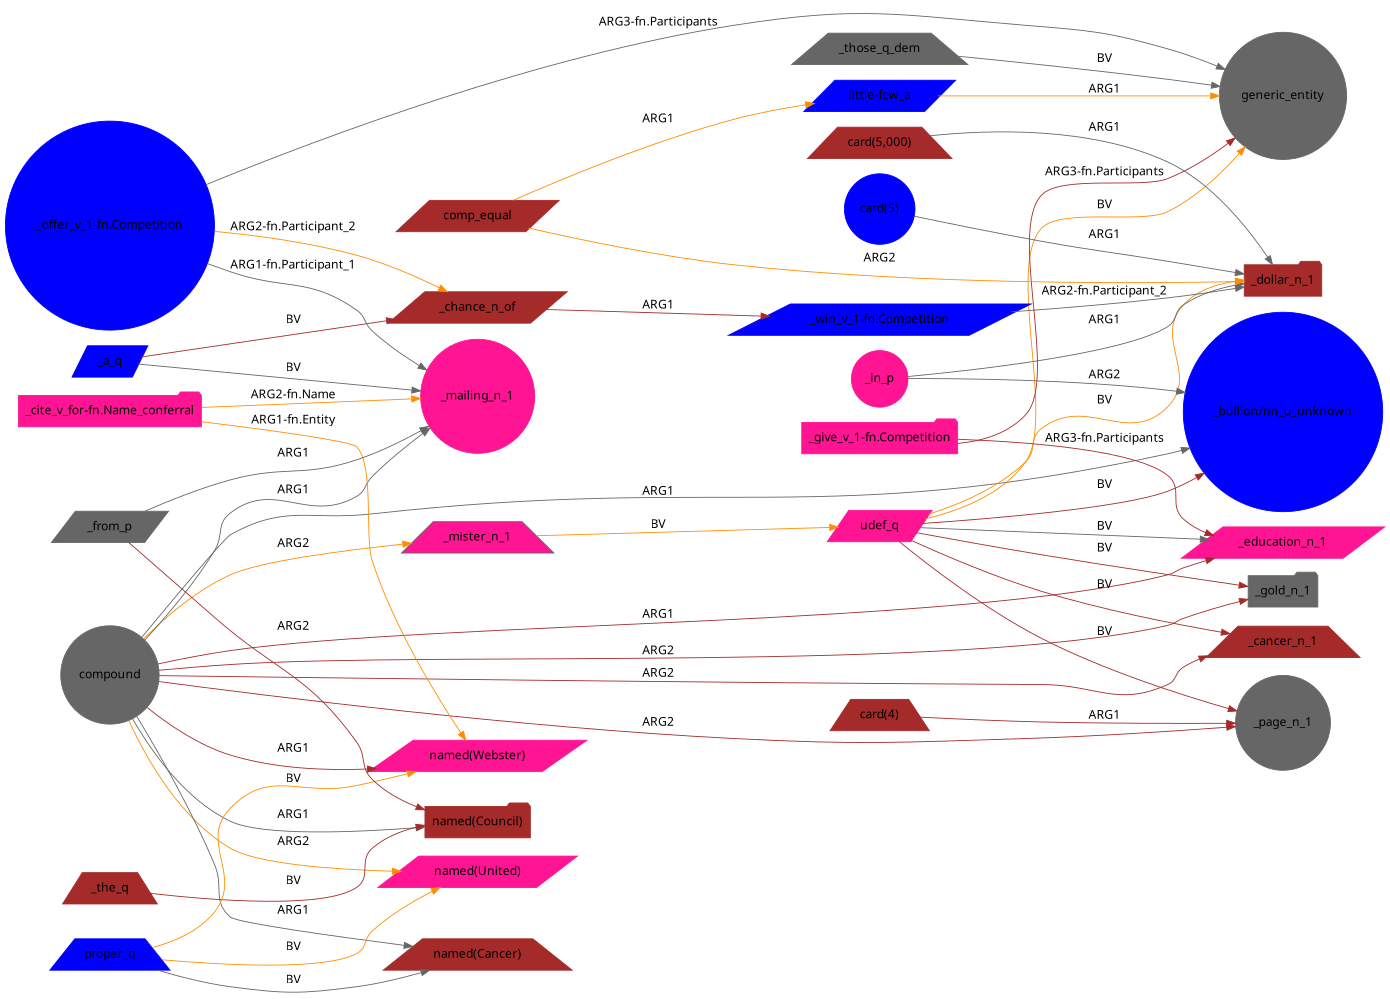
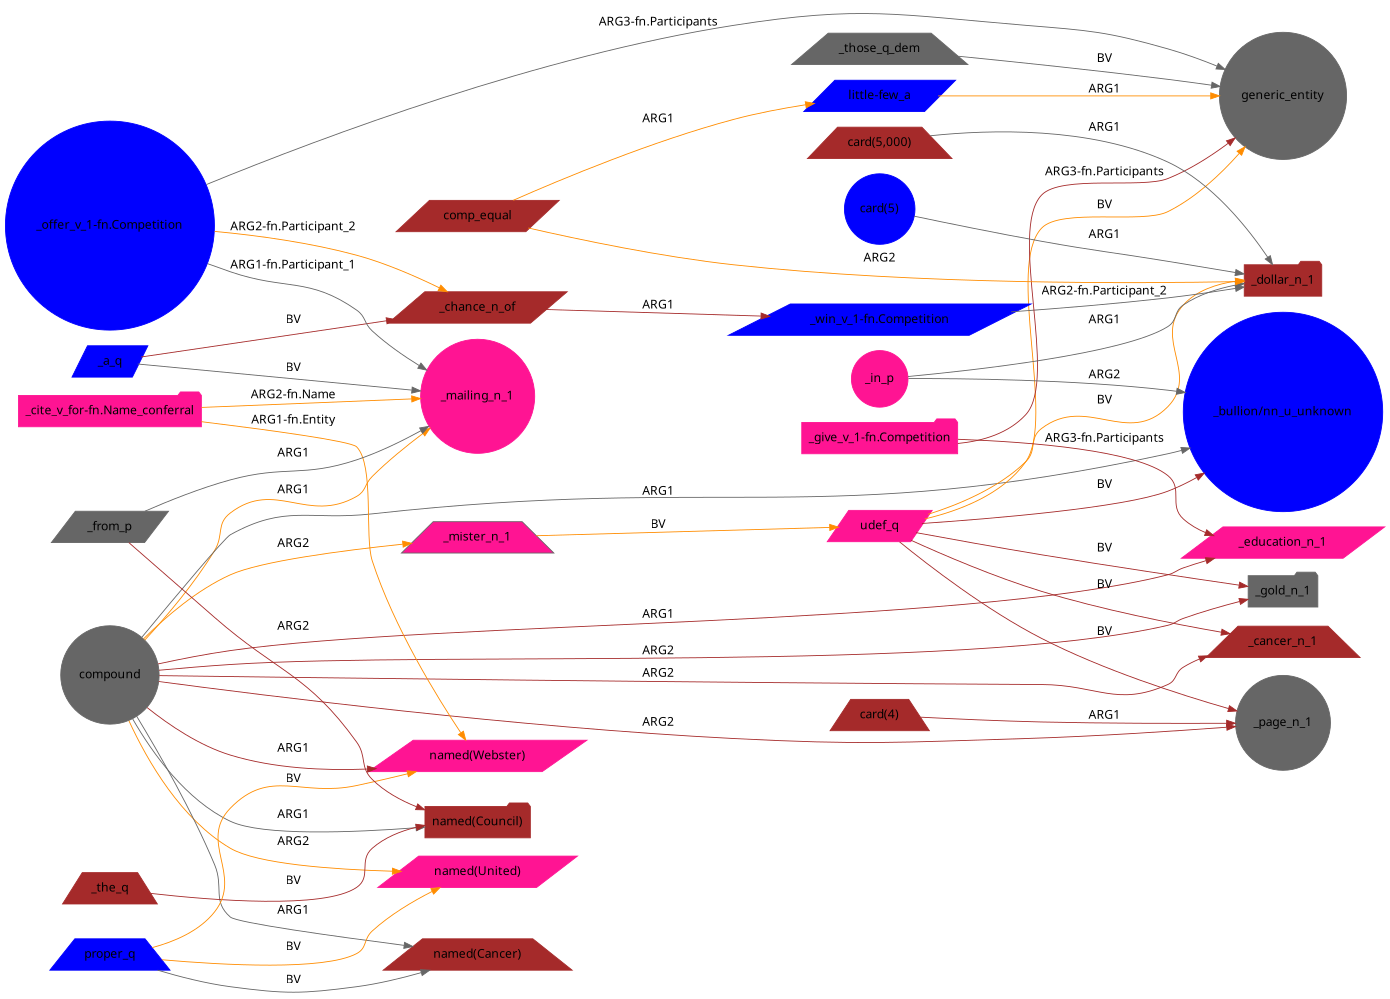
  digraph {
    fontname="Noto Sans"
    rankdir=LR
    node [color=brown fontname="Noto Sans" shape=parallelogram style=filled]
    edge [color=gray40 fontname="Noto Sans"]
    compound [color=gray40 shape=circle]
    _mister_n_1 [color=gray40 fillcolor=deeppink shape=trapezium]
    _mailing_n_1 [color=deeppink shape=circle]
    _education_n_1 [color=deeppink]
    "named(United)" [color=deeppink]
    _gold_n_1 [color=gray40 shape=folder]
    "named(Cancer)" [shape=trapezium]
    "_bullion/nn_u_unknown" [color=blue shape=circle]
    _page_n_1 [color=gray40 shape=circle]
    "named(Webster)" [color=deeppink]
    "named(Council)" [shape=folder]
    _cancer_n_1 [shape=trapezium]
    udef_q [color=deeppink]
    _those_q_dem [color=gray40 shape=trapezium]
    generic_entity [color=gray40 shape=circle]
    _a_q [color=blue]
    _chance_n_of
    "_win_v_1-fn.Competition" [color=blue]
    "_cite_v_for-fn.Name_conferral" [color=deeppink shape=folder]
    "_give_v_1-fn.Competition" [color=deeppink shape=folder]
    _dollar_n_1 [shape=folder]
    "card(5,000)" [shape=trapezium]
    "card(4)" [shape=trapezium]
    "_offer_v_1-fn.Competition" [color=blue shape=circle]
    _in_p [color=deeppink shape=circle]
    "little-few_a" [color=blue]
    comp_equal
    _the_q [shape=trapezium]
    proper_q [color=blue shape=trapezium]
    _from_p [color=gray40]
    "card(5)" [color=blue shape=circle]
    compound -> _mister_n_1 [color=darkorange label=ARG2]
-   compound -> _mailing_n_1 [label=ARG1]
+   compound -> _mailing_n_1 [color=darkorange label=ARG1]
    compound -> _education_n_1 [color=brown label=ARG1]
    compound -> "named(United)" [color=darkorange label=ARG2]
    compound -> _gold_n_1 [color=brown label=ARG2]
    compound -> "named(Cancer)" [label=ARG1]
    compound -> "_bullion/nn_u_unknown" [label=ARG1]
    compound -> _page_n_1 [color=brown label=ARG2]
    compound -> "named(Webster)" [color=brown label=ARG1]
    compound -> "named(Council)" [label=ARG1]
    compound -> _cancer_n_1 [color=brown label=ARG2]
    _mister_n_1 -> udef_q [color=darkorange label=BV]
-   udef_q -> _education_n_1 [label=BV]
    udef_q -> _gold_n_1 [color=brown label=BV]
    udef_q -> "_bullion/nn_u_unknown" [color=brown label=BV]
    udef_q -> _page_n_1 [color=brown label=BV]
    udef_q -> _cancer_n_1 [color=brown label=BV]
    udef_q -> generic_entity [color=darkorange label=BV]
    udef_q -> _dollar_n_1 [color=darkorange label=BV]
    _those_q_dem -> generic_entity [label=BV]
    _a_q -> _mailing_n_1 [label=BV]
    _a_q -> _chance_n_of [color=brown label=BV]
    _chance_n_of -> "_win_v_1-fn.Competition" [color=brown label=ARG1]
    "_win_v_1-fn.Competition" -> _dollar_n_1 [label="ARG2-fn.Participant_2"]
    "_cite_v_for-fn.Name_conferral" -> _mailing_n_1 [color=darkorange label="ARG2-fn.Name"]
    "_cite_v_for-fn.Name_conferral" -> "named(Webster)" [color=darkorange label="ARG1-fn.Entity"]
    "_give_v_1-fn.Competition" -> _education_n_1 [color=brown label="ARG3-fn.Participants"]
    "_give_v_1-fn.Competition" -> generic_entity [color=brown label="ARG3-fn.Participants"]
    "card(5,000)" -> _dollar_n_1 [label=ARG1]
    "card(4)" -> _page_n_1 [color=brown label=ARG1]
    "_offer_v_1-fn.Competition" -> _mailing_n_1 [label="ARG1-fn.Participant_1"]
    "_offer_v_1-fn.Competition" -> generic_entity [label="ARG3-fn.Participants"]
    "_offer_v_1-fn.Competition" -> _chance_n_of [color=darkorange label="ARG2-fn.Participant_2"]
    _in_p -> "_bullion/nn_u_unknown" [label=ARG2]
    _in_p -> _dollar_n_1 [label=ARG1]
    "little-few_a" -> generic_entity [color=darkorange label=ARG1]
    comp_equal -> _dollar_n_1 [color=darkorange label=ARG2]
    comp_equal -> "little-few_a" [color=darkorange label=ARG1]
    _the_q -> "named(Council)" [color=brown label=BV]
    proper_q -> "named(United)" [color=darkorange label=BV]
    proper_q -> "named(Cancer)" [label=BV]
    proper_q -> "named(Webster)" [color=darkorange label=BV]
    _from_p -> _mailing_n_1 [label=ARG1]
    _from_p -> "named(Council)" [color=brown label=ARG2]
    "card(5)" -> _dollar_n_1 [label=ARG1]
  }
